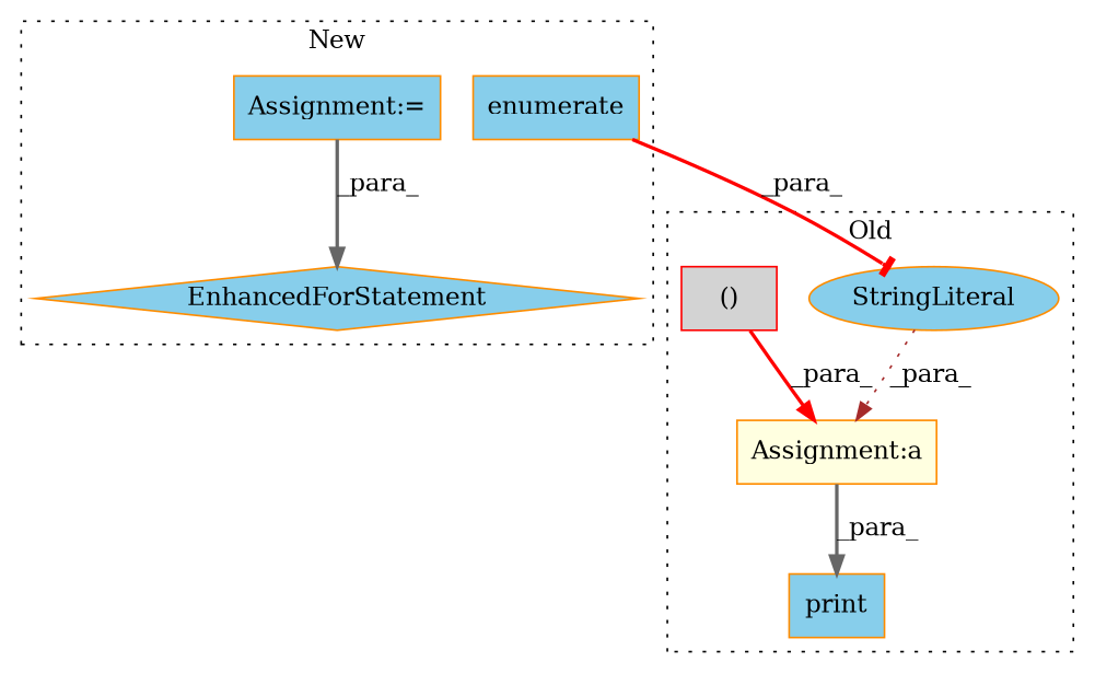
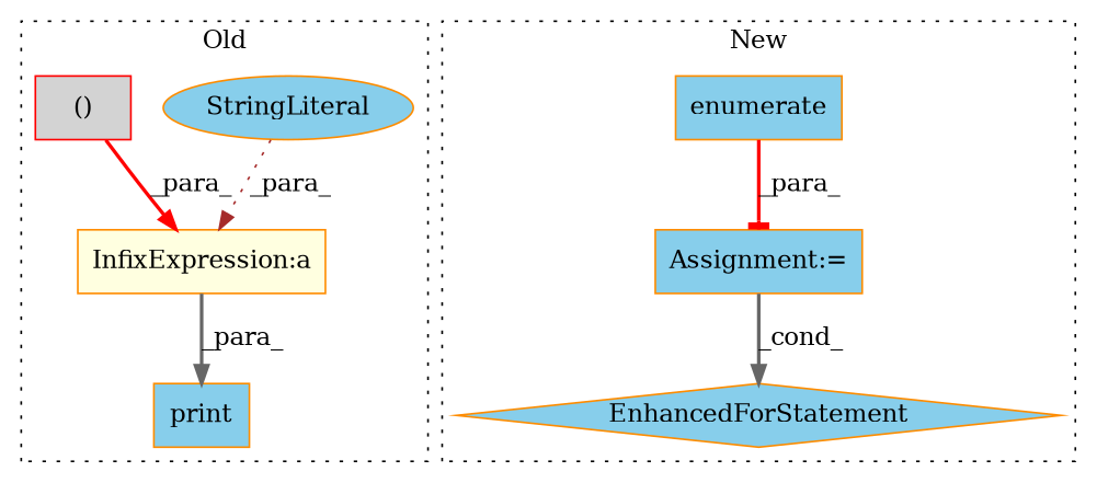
  digraph {
    node [a=32 color=darkorange fillcolor=skyblue l="92,2" s="4700,4855" shape=box style=filled]
    edge [arrowhead=normal color=gray40 style=bold]
    n1 [l="6,2" label=print s="5932,5991"]
-   n2 [a=27 fillcolor=lightyellow l=10 label="Assignment:a" s=5951]
+   n2 [a=27 fillcolor=lightyellow l=10 label="InfixExpression:a" s=5951]
    n3 [a=45 l=13 label=StringLiteral s=5938 shape=ellipse]
    n4 [a=106 color=red fillcolor=lightgrey l=30 label="()" s=5961]
    n5 [l="10,1" label=enumerate s="4805,4854"]
    n6 [a=7 label="Assignment:="]
    n7 [a=70 label=EnhancedForStatement shape=diamond]
    subgraph cluster_1 {
      label=Old
      style=dotted
      n1
      n2
      n3
      n4
    }
    subgraph cluster_2 {
      label=New
      style=dotted
      n5
      n6
      n7
    }
    n2 -> n1 [label=_para_]
    n3 -> n2 [color=brown label=_para_ style=dotted]
    n4 -> n2 [color=red label=_para_]
-   n5 -> n3 [arrowhead=tee color=red label=_para_]
-   n6 -> n7 [label=_para_]
+   n5 -> n6 [arrowhead=tee color=red label=_para_]
+   n6 -> n7 [label=_cond_]
  }
